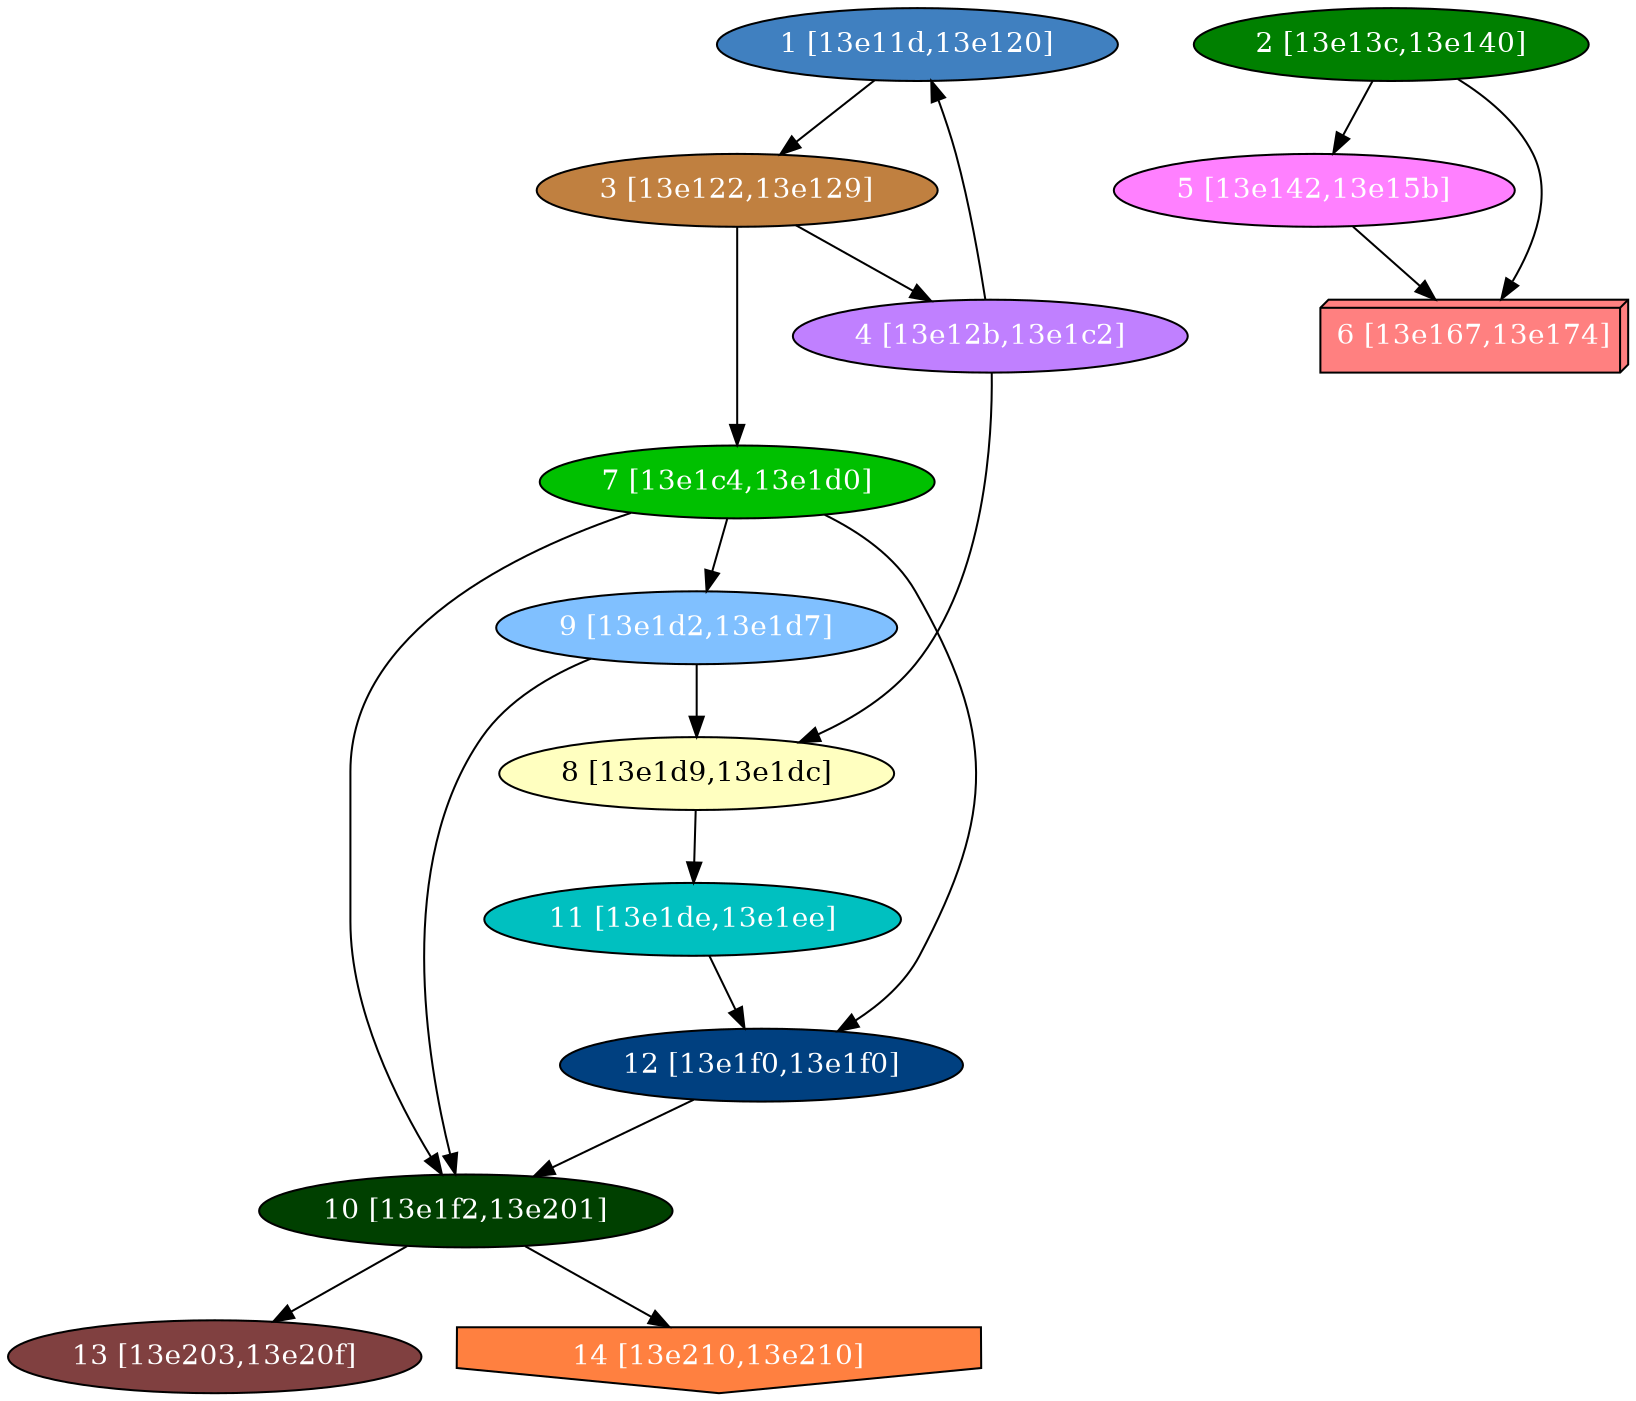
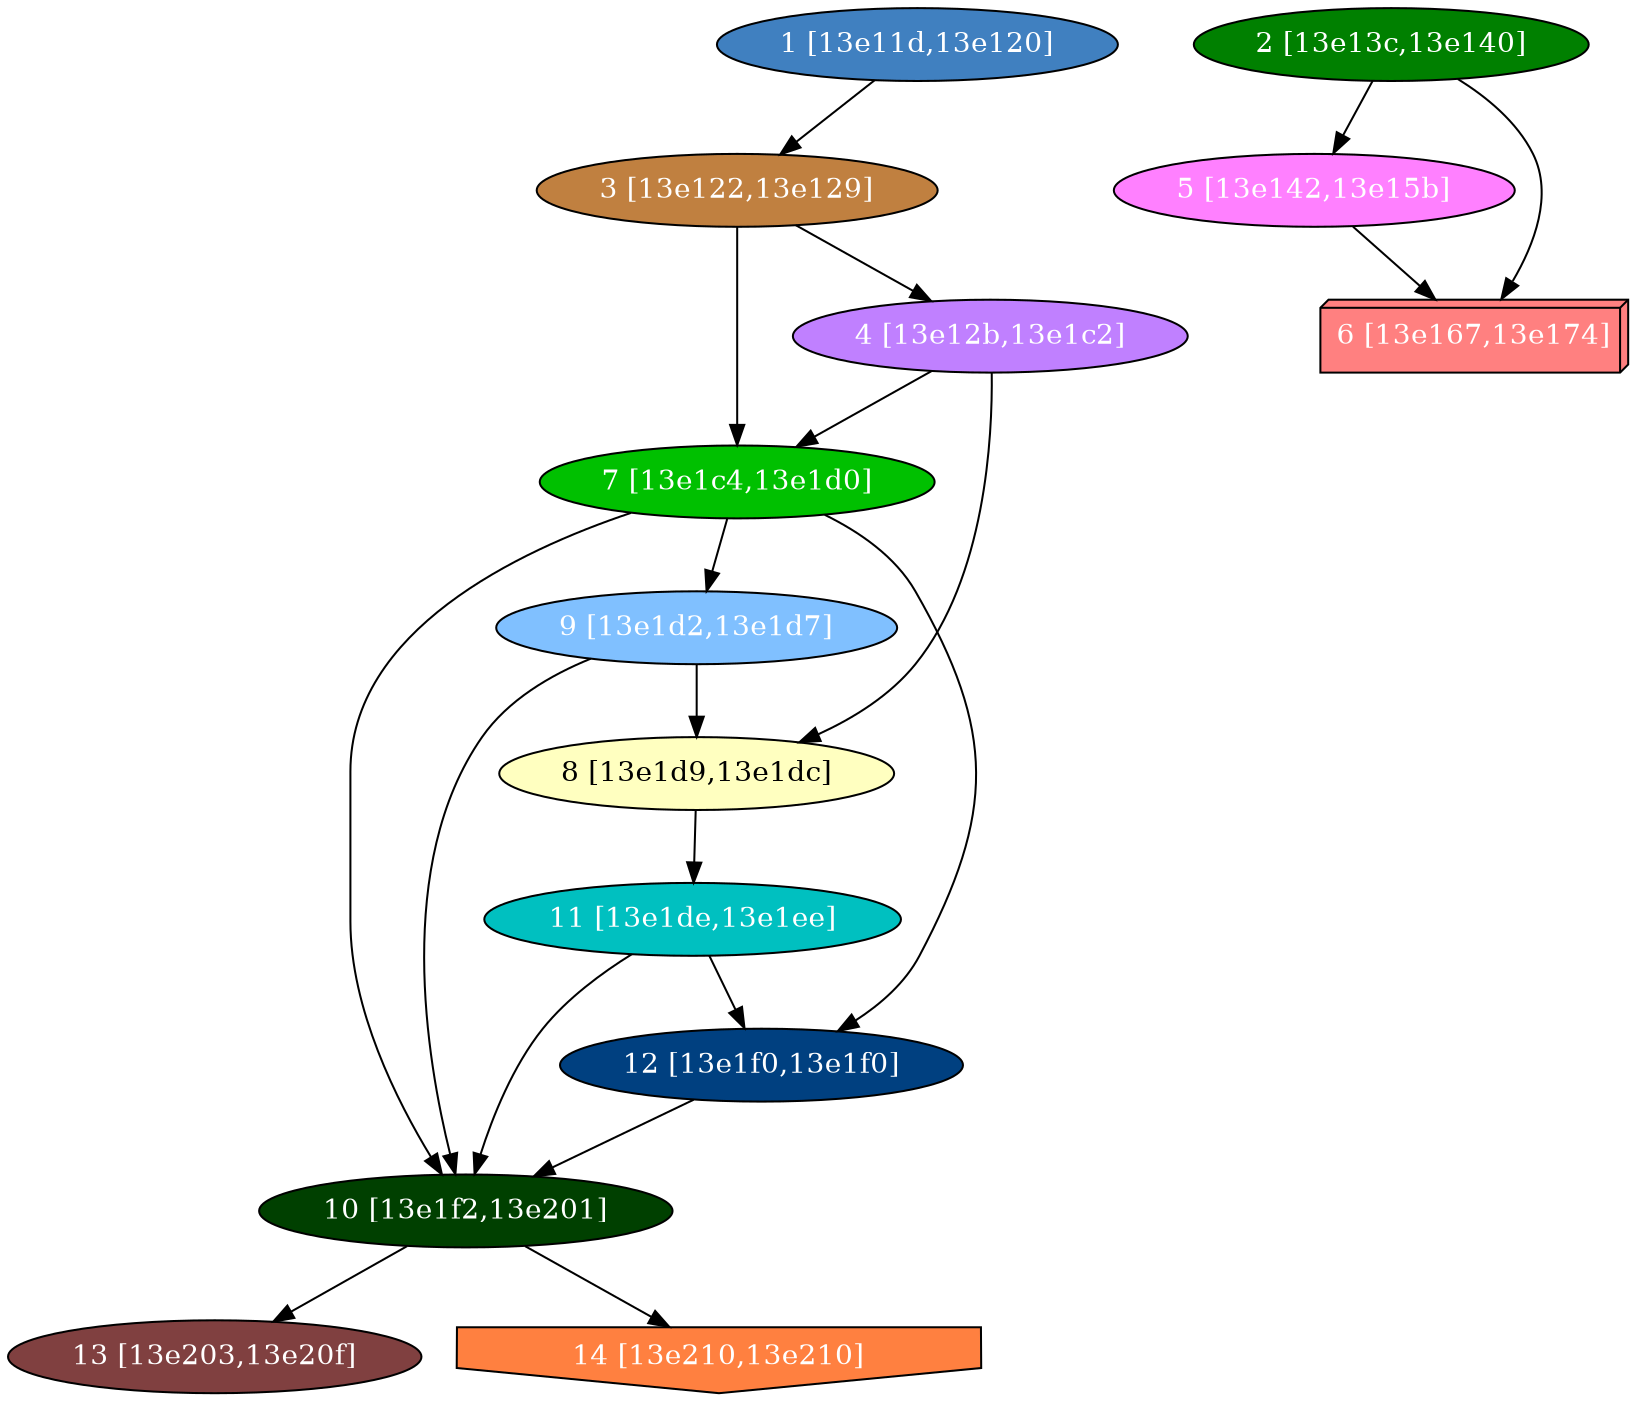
  digraph {
    node [fontcolor="#ffffff" shape=oval style=filled]
    n1 [fillcolor="#4080C0" label="1 [13e11d,13e120]"]
    n2 [fillcolor="#C08040" label="3 [13e122,13e129]"]
    n3 [fillcolor="#008000" label="2 [13e13c,13e140]"]
    n4 [fillcolor="#FF80FF" label="5 [13e142,13e15b]"]
    n5 [fillcolor="#FF8080" label="6 [13e167,13e174]" shape=box3d]
    n6 [fillcolor="#C080FF" label="4 [13e12b,13e1c2]"]
    n7 [fillcolor="#00C000" label="7 [13e1c4,13e1d0]"]
    n8 [fillcolor="#FFFFC0" fontcolor="#000000" label="8 [13e1d9,13e1dc]"]
    n9 [fillcolor="#80C0FF" label="9 [13e1d2,13e1d7]"]
    n10 [fillcolor="#004000" label="10 [13e1f2,13e201]"]
    n11 [fillcolor="#004080" label="12 [13e1f0,13e1f0]"]
    n12 [fillcolor="#00C0C0" label="11 [13e1de,13e1ee]"]
    n13 [fillcolor="#804040" label="13 [13e203,13e20f]"]
    n14 [fillcolor="#FF8040" label="14 [13e210,13e210]" shape=invhouse]
    n1 -> n2
    n2 -> n6
    n2 -> n7
    n3 -> n4
    n3 -> n5
    n4 -> n5
-   n6 -> n1
+   n6 -> n7
    n6 -> n8
    n7 -> n9
    n7 -> n10
    n7 -> n11
    n8 -> n12
    n9 -> n8
    n9 -> n10
    n10 -> n13
    n10 -> n14
    n11 -> n10
+   n12 -> n10
    n12 -> n11
  }
